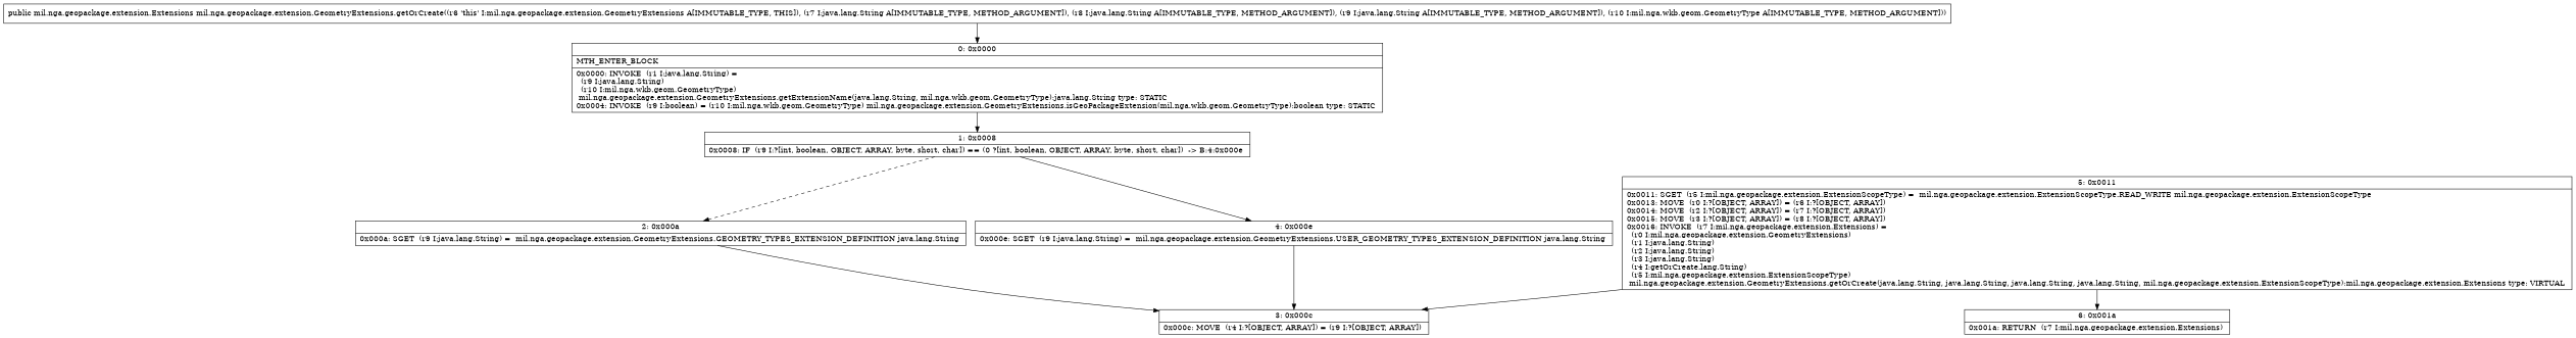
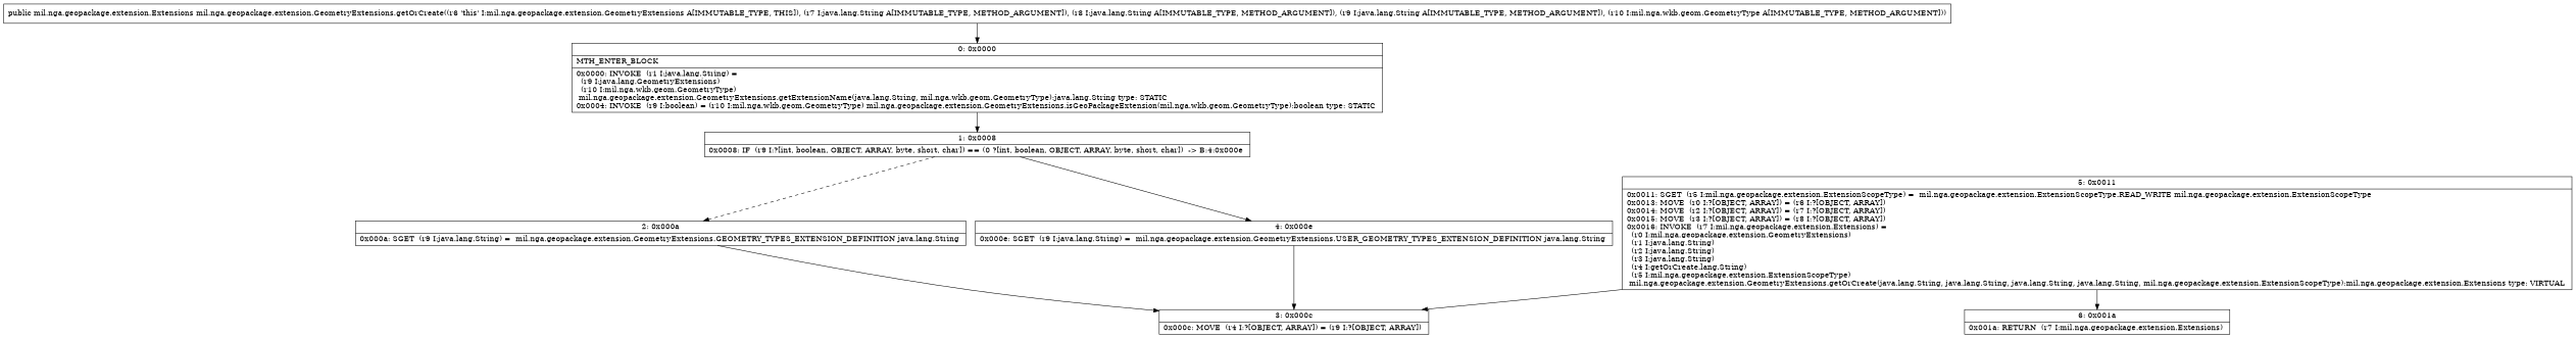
  digraph {
    node [shape=record]
-   n1 [label="{0\:\ 0x0000|MTH_ENTER_BLOCK\l|0x0000: INVOKE  (r1 I:java.lang.String) = \l  (r9 I:java.lang.String)\l  (r10 I:mil.nga.wkb.geom.GeometryType)\l mil.nga.geopackage.extension.GeometryExtensions.getExtensionName(java.lang.String, mil.nga.wkb.geom.GeometryType):java.lang.String type: STATIC \l0x0004: INVOKE  (r9 I:boolean) = (r10 I:mil.nga.wkb.geom.GeometryType) mil.nga.geopackage.extension.GeometryExtensions.isGeoPackageExtension(mil.nga.wkb.geom.GeometryType):boolean type: STATIC \l}"]
+   n1 [label="{0\:\ 0x0000|MTH_ENTER_BLOCK\l|0x0000: INVOKE  (r1 I:java.lang.String) = \l  (r9 I:java.lang.GeometryExtensions)\l  (r10 I:mil.nga.wkb.geom.GeometryType)\l mil.nga.geopackage.extension.GeometryExtensions.getExtensionName(java.lang.String, mil.nga.wkb.geom.GeometryType):java.lang.String type: STATIC \l0x0004: INVOKE  (r9 I:boolean) = (r10 I:mil.nga.wkb.geom.GeometryType) mil.nga.geopackage.extension.GeometryExtensions.isGeoPackageExtension(mil.nga.wkb.geom.GeometryType):boolean type: STATIC \l}"]
    n2 [label="{1\:\ 0x0008|0x0008: IF  (r9 I:?[int, boolean, OBJECT, ARRAY, byte, short, char]) == (0 ?[int, boolean, OBJECT, ARRAY, byte, short, char])  \-\> B:4:0x000e \l}"]
    n3 [label="{2\:\ 0x000a|0x000a: SGET  (r9 I:java.lang.String) =  mil.nga.geopackage.extension.GeometryExtensions.GEOMETRY_TYPES_EXTENSION_DEFINITION java.lang.String \l}"]
    n4 [label="{4\:\ 0x000e|0x000e: SGET  (r9 I:java.lang.String) =  mil.nga.geopackage.extension.GeometryExtensions.USER_GEOMETRY_TYPES_EXTENSION_DEFINITION java.lang.String \l}"]
    n5 [label="{3\:\ 0x000c|0x000c: MOVE  (r4 I:?[OBJECT, ARRAY]) = (r9 I:?[OBJECT, ARRAY]) \l}"]
    n6 [label="{5\:\ 0x0011|0x0011: SGET  (r5 I:mil.nga.geopackage.extension.ExtensionScopeType) =  mil.nga.geopackage.extension.ExtensionScopeType.READ_WRITE mil.nga.geopackage.extension.ExtensionScopeType \l0x0013: MOVE  (r0 I:?[OBJECT, ARRAY]) = (r6 I:?[OBJECT, ARRAY]) \l0x0014: MOVE  (r2 I:?[OBJECT, ARRAY]) = (r7 I:?[OBJECT, ARRAY]) \l0x0015: MOVE  (r3 I:?[OBJECT, ARRAY]) = (r8 I:?[OBJECT, ARRAY]) \l0x0016: INVOKE  (r7 I:mil.nga.geopackage.extension.Extensions) = \l  (r0 I:mil.nga.geopackage.extension.GeometryExtensions)\l  (r1 I:java.lang.String)\l  (r2 I:java.lang.String)\l  (r3 I:java.lang.String)\l  (r4 I:getOrCreate.lang.String)\l  (r5 I:mil.nga.geopackage.extension.ExtensionScopeType)\l mil.nga.geopackage.extension.GeometryExtensions.getOrCreate(java.lang.String, java.lang.String, java.lang.String, java.lang.String, mil.nga.geopackage.extension.ExtensionScopeType):mil.nga.geopackage.extension.Extensions type: VIRTUAL \l}"]
    n7 [label="{6\:\ 0x001a|0x001a: RETURN  (r7 I:mil.nga.geopackage.extension.Extensions) \l}"]
    n8 [label="{public mil.nga.geopackage.extension.Extensions mil.nga.geopackage.extension.GeometryExtensions.getOrCreate((r6 'this' I:mil.nga.geopackage.extension.GeometryExtensions A[IMMUTABLE_TYPE, THIS]), (r7 I:java.lang.String A[IMMUTABLE_TYPE, METHOD_ARGUMENT]), (r8 I:java.lang.String A[IMMUTABLE_TYPE, METHOD_ARGUMENT]), (r9 I:java.lang.String A[IMMUTABLE_TYPE, METHOD_ARGUMENT]), (r10 I:mil.nga.wkb.geom.GeometryType A[IMMUTABLE_TYPE, METHOD_ARGUMENT])) }"]
    n1 -> n2
    n2 -> n3 [style=dashed]
    n2 -> n4
    n3 -> n5
    n4 -> n5
    n6 -> n5
    n6 -> n7
    n8 -> n1
  }
